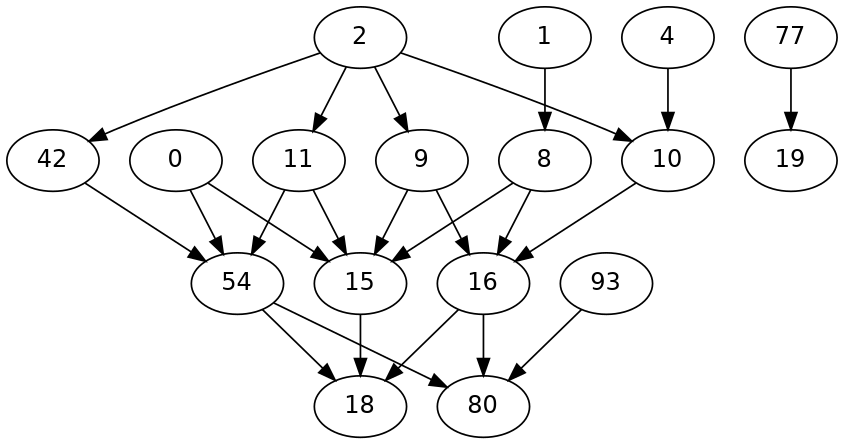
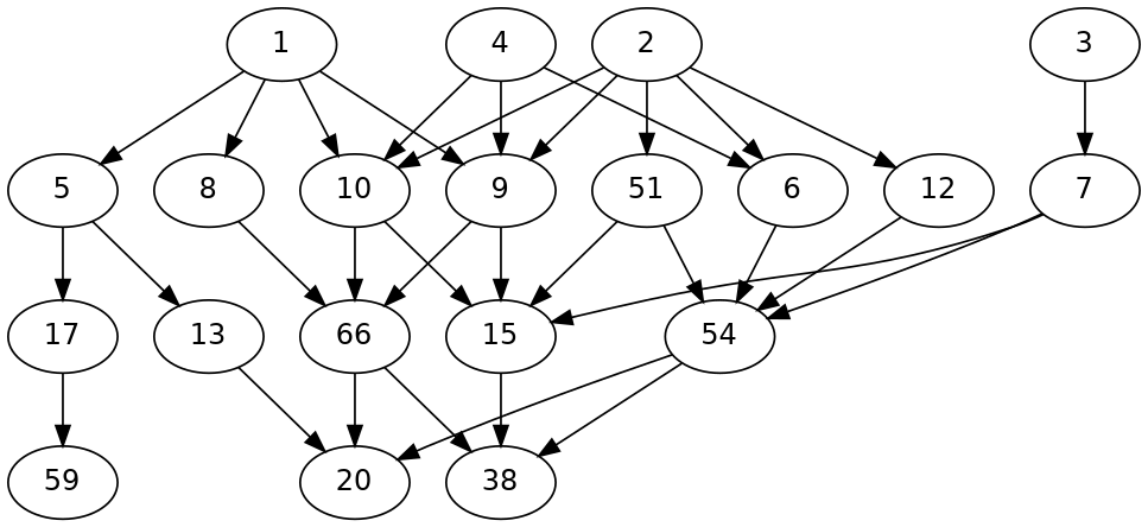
  digraph {
    fontname="DejaVu Sans"
    node [alpha=0.17 fontname="DejaVu Sans"]
    edge [fontname="DejaVu Sans"]
    1 [expect_size=7280640]
+   5 [expect_size=17143808]
    8 [alpha=0.16 expect_size=10860544]
    9 [alpha=0.13 expect_size=38154240]
    10 [expect_size=43064320]
-   13 [alpha=0.13 expect_size=12388352 label=93]
-   17 [alpha=0.02 expect_size=21025792 label=77]
+   13 [alpha=0.13 expect_size=12388352]
+   17 [alpha=0.02 expect_size=21025792]
    15 [alpha=0.06 expect_size=9995264]
-   16 [alpha=0.13 expect_size=50892800]
-   20 [alpha=0.06 expect_size=32859136 label=80]
-   19 [alpha=0.11 expect_size=49494016]
-   18 [alpha=0.08 expect_size=11212800]
+   16 [alpha=0.13 expect_size=50892800 label=66]
+   20 [alpha=0.06 expect_size=32859136]
+   19 [alpha=0.11 expect_size=49494016 label=59]
+   18 [alpha=0.08 expect_size=11212800 label=38]
    2 [alpha=0.00 expect_size=49401856]
-   11 [alpha=0.15 expect_size=18035712]
-   12 [alpha=0.01 expect_size=12019712 label=42]
+   6 [alpha=0.07 expect_size=31159296]
+   11 [alpha=0.15 expect_size=18035712 label=51]
+   12 [alpha=0.01 expect_size=12019712]
    n17 [alpha=0.00 expect_size=11413504 label=54]
-   7 [alpha=0.16 expect_size=29647872 label=0]
+   3 [alpha=0.20 expect_size=44792832]
+   7 [alpha=0.16 expect_size=29647872]
    4 [alpha=0.19 expect_size=24045568]
+   1 -> 5
    1 -> 8
-   8 -> 15
+   1 -> 9
+   1 -> 10
+   5 -> 13
+   5 -> 17
+   10 -> 15
    8 -> 16
    9 -> 15
    9 -> 16
    10 -> 16
    13 -> 20
    17 -> 19
    15 -> 18
    16 -> 20
    16 -> 18
    2 -> 9
    2 -> 10
+   2 -> 6
    2 -> 11
    2 -> 12
+   6 -> n17
    11 -> 15
    11 -> n17
    12 -> n17
    n17 -> 20
    n17 -> 18
+   3 -> 7
    7 -> 15
    7 -> n17
+   4 -> 9
    4 -> 10
+   4 -> 6
  }
